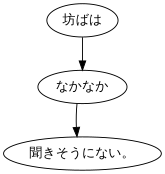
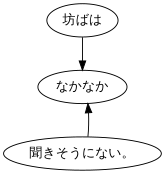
  digraph {
    n1 [label="坊ばは"]
    n2 [label="なかなか"]
    n3 [label="聞きそうにない。"]
    n1 -> n2
-   n2 -> n3
+   n3 -> n2
  }
